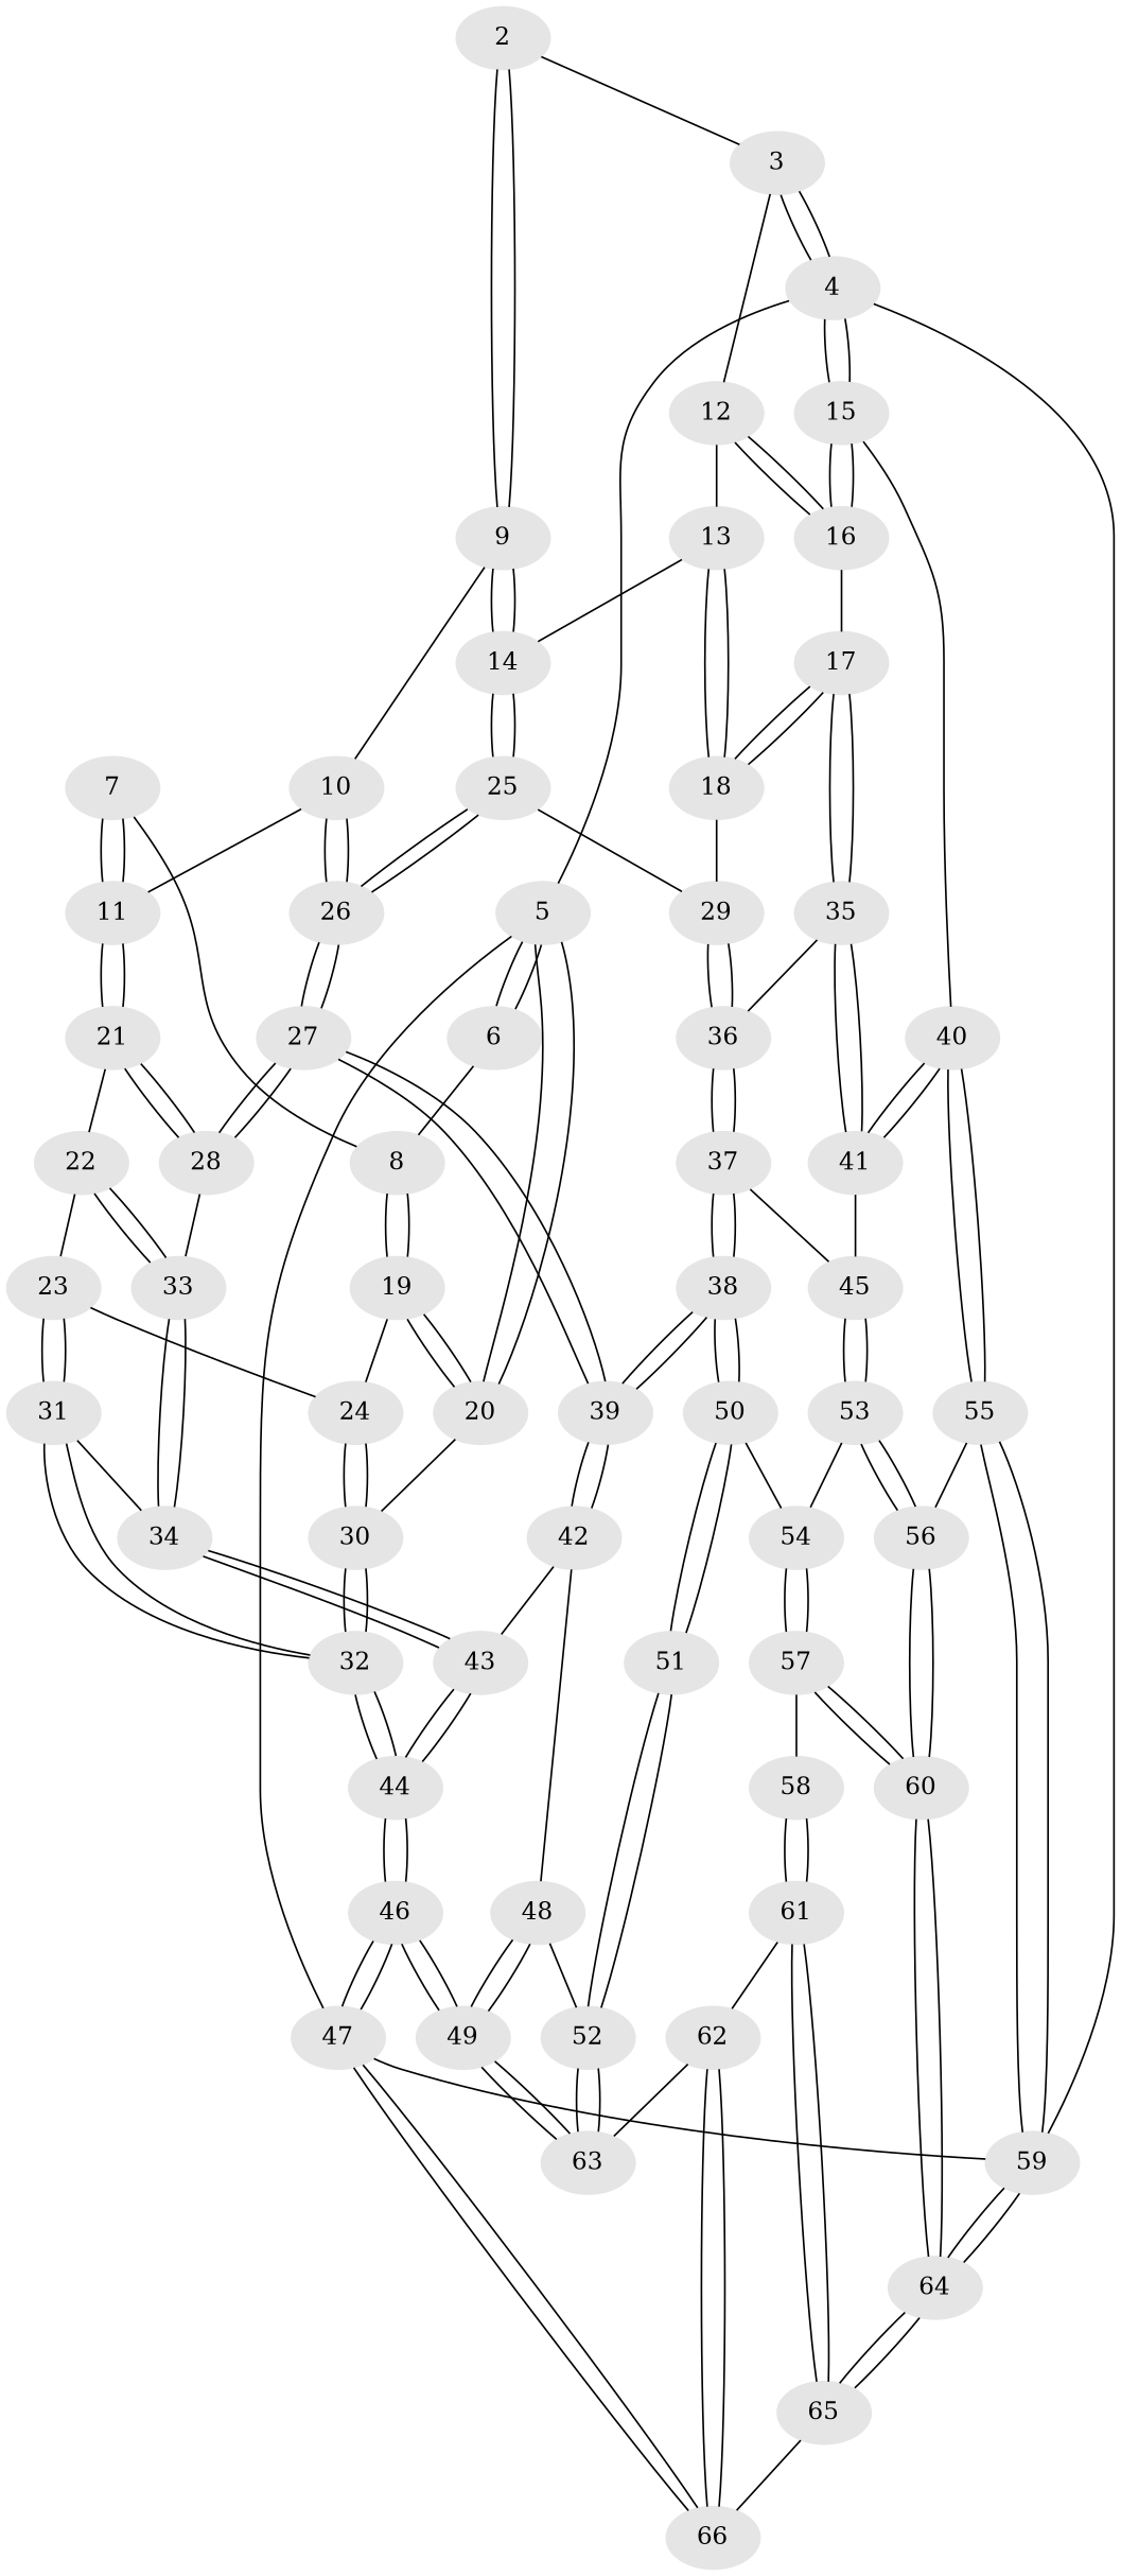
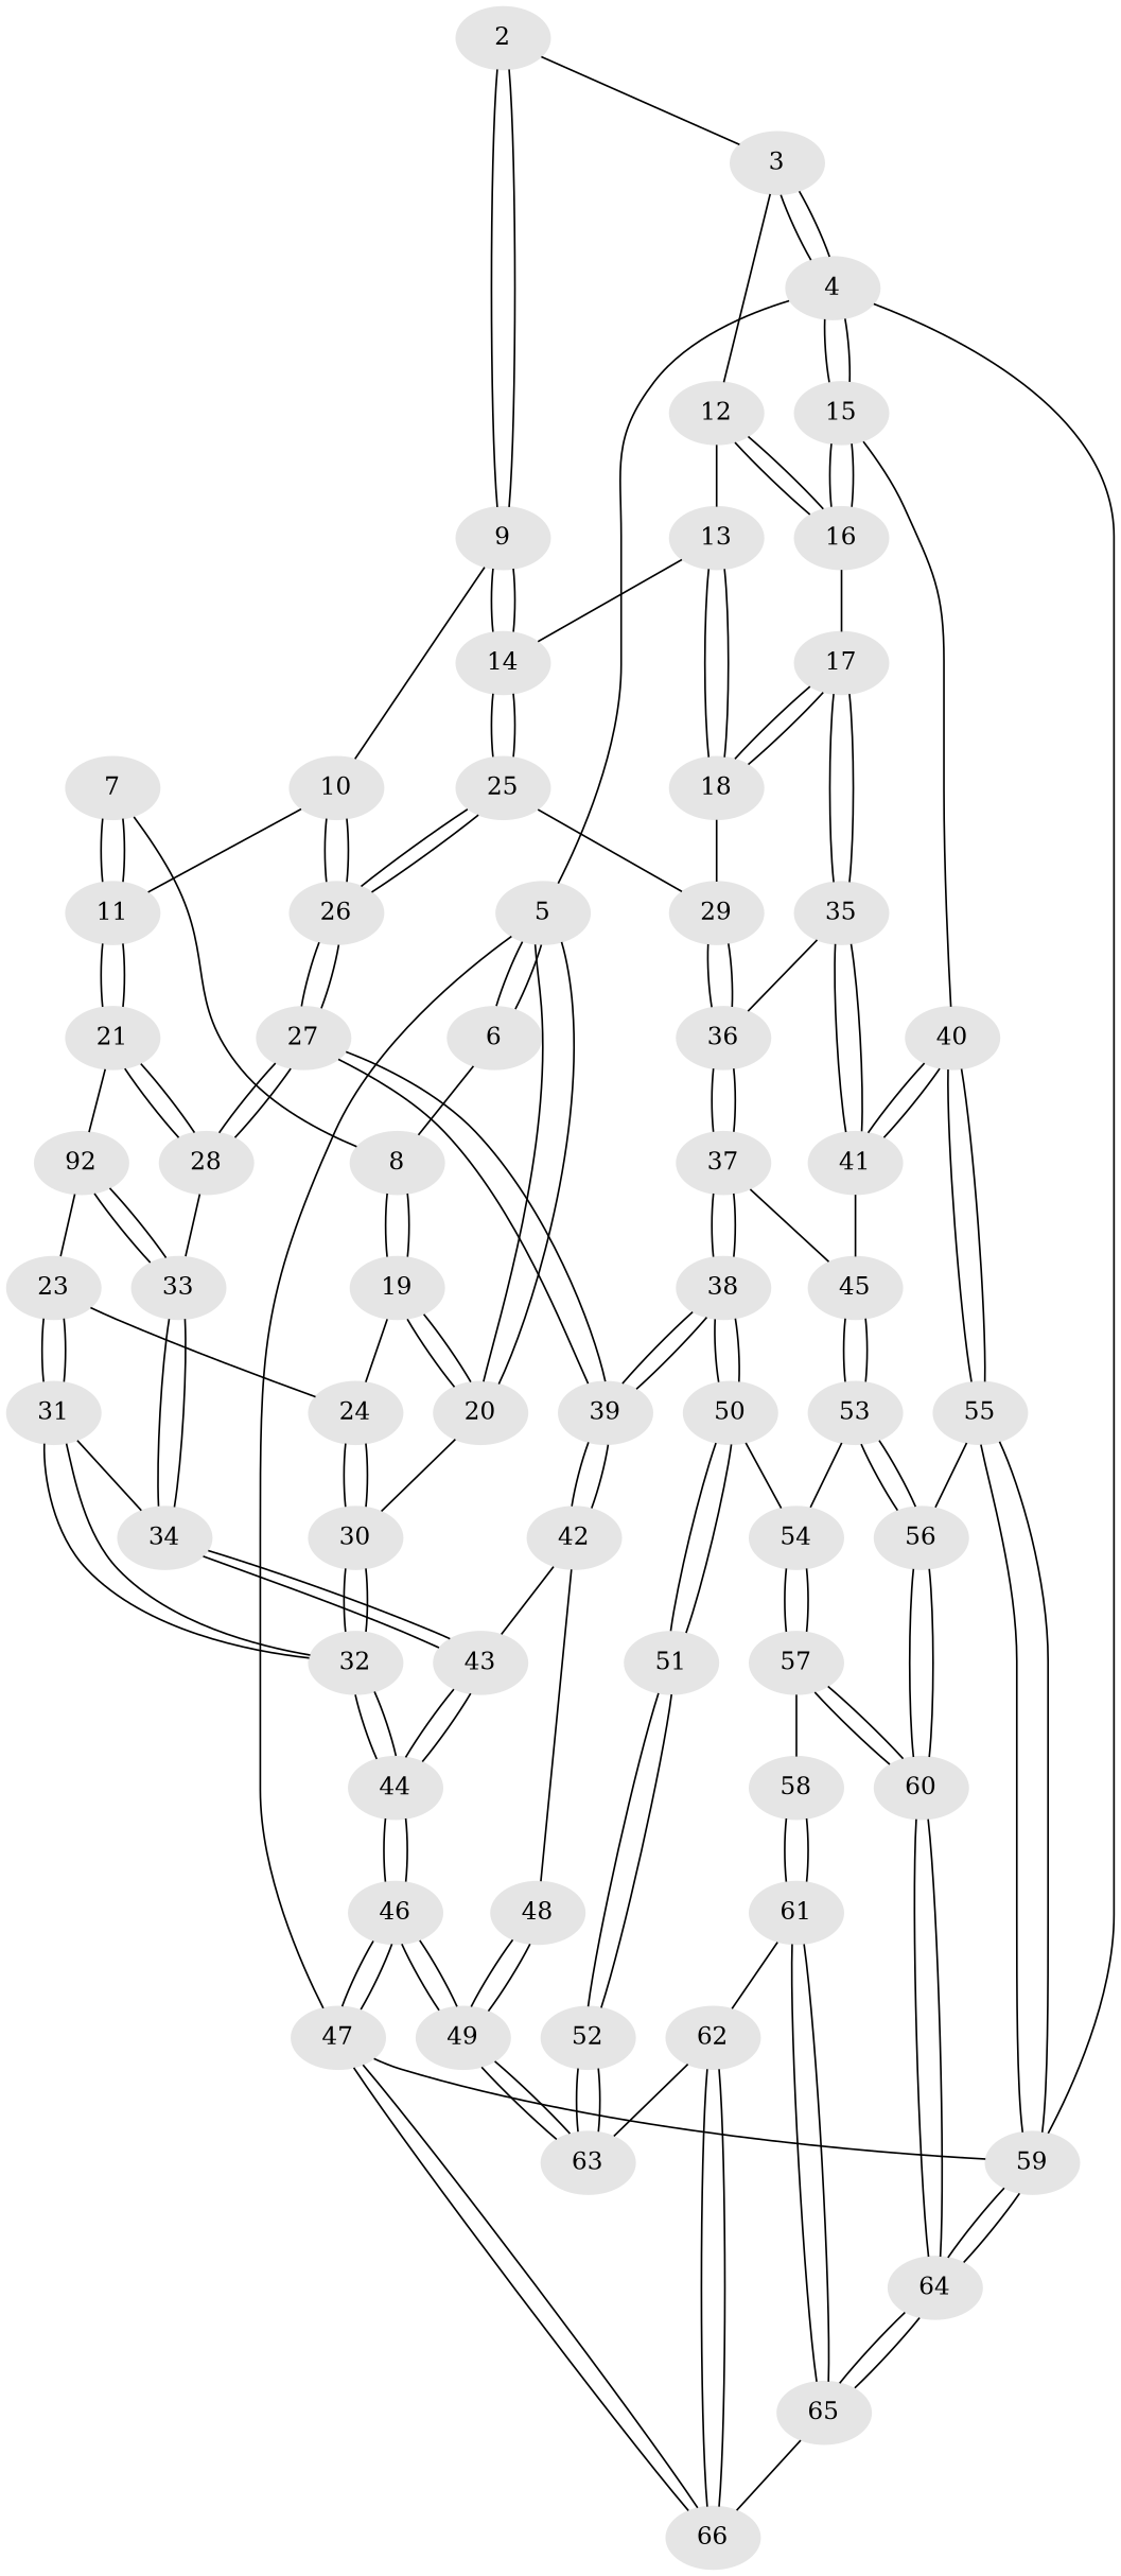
  graph {
    node [color=gray90 style=filled]
    2
    3
    9
    7
    8
    11
    4
    12
    10
    14
    5
    15
    59
    13
    16
    6
    20
    47
    40
    64
    30
    66
    19
    21
    24
    26
    25
    27
-   22
+   22 [label=92]
    28
    18
    17
    29
    41
    55
    35
    36
    32
    23
    33
    31
    34
    39
    42
    37
    44
    43
    46
    45
    38
    50
    53
    51
    54
    48
    56
    49
    52
    63
    57
    58
    61
    60
    62
    65
    2 -- 3
    2 -- 9
    2 -- 9
    3 -- 4
    3 -- 4
    3 -- 12
    9 -- 10
    9 -- 14
    9 -- 14
    7 -- 8
    7 -- 11
    7 -- 11
    8 -- 19
    8 -- 19
    11 -- 21
    11 -- 21
    4 -- 5
    4 -- 15
    4 -- 15
    4 -- 59
    12 -- 13
    12 -- 16
    12 -- 16
    10 -- 11
    10 -- 26
    10 -- 26
    14 -- 25
    14 -- 25
    5 -- 6
    5 -- 6
    5 -- 20
    5 -- 20
    5 -- 47
    15 -- 16
    15 -- 16
    15 -- 40
    59 -- 64
    59 -- 64
    13 -- 14
    13 -- 18
    13 -- 18
    16 -- 17
    6 -- 8
    20 -- 30
    47 -- 59
    47 -- 66
    47 -- 66
    40 -- 41
    40 -- 41
    40 -- 55
    40 -- 55
    64 -- 65
    64 -- 65
    30 -- 32
    30 -- 32
    19 -- 20
    19 -- 20
    19 -- 24
    21 -- 22
    21 -- 28
    21 -- 28
    24 -- 30
    24 -- 30
    26 -- 27
    26 -- 27
    25 -- 26
    25 -- 26
    25 -- 29
    27 -- 28
    27 -- 28
    27 -- 39
    27 -- 39
    22 -- 23
    22 -- 33
    22 -- 33
    28 -- 33
    18 -- 29
    17 -- 18
    17 -- 18
    17 -- 35
    17 -- 35
    29 -- 36
    29 -- 36
    41 -- 45
    55 -- 59
    55 -- 59
    55 -- 56
    35 -- 41
    35 -- 41
    35 -- 36
    36 -- 37
    36 -- 37
    32 -- 44
    32 -- 44
    23 -- 24
    23 -- 31
    23 -- 31
    33 -- 34
    33 -- 34
    31 -- 32
    31 -- 32
    31 -- 34
    34 -- 43
    34 -- 43
    39 -- 42
    39 -- 42
    42 -- 43
    42 -- 48
    37 -- 45
    37 -- 38
    37 -- 38
    44 -- 46
    44 -- 46
    43 -- 44
    43 -- 44
    46 -- 47
    46 -- 47
    46 -- 49
    46 -- 49
    45 -- 53
    45 -- 53
    38 -- 39
    38 -- 39
    38 -- 50
    38 -- 50
    50 -- 51
    50 -- 51
    50 -- 54
    53 -- 54
    53 -- 56
    53 -- 56
    51 -- 52
    51 -- 52
    54 -- 57
    54 -- 57
    48 -- 49
    48 -- 49
-   48 -- 52
    56 -- 60
    56 -- 60
    49 -- 63
    49 -- 63
    52 -- 63
    52 -- 63
    57 -- 58
    57 -- 60
    57 -- 60
    58 -- 61
    58 -- 61
    61 -- 62
    61 -- 65
    61 -- 65
    60 -- 64
    60 -- 64
    62 -- 66
    62 -- 66
    62 -- 63
    65 -- 66
  }
